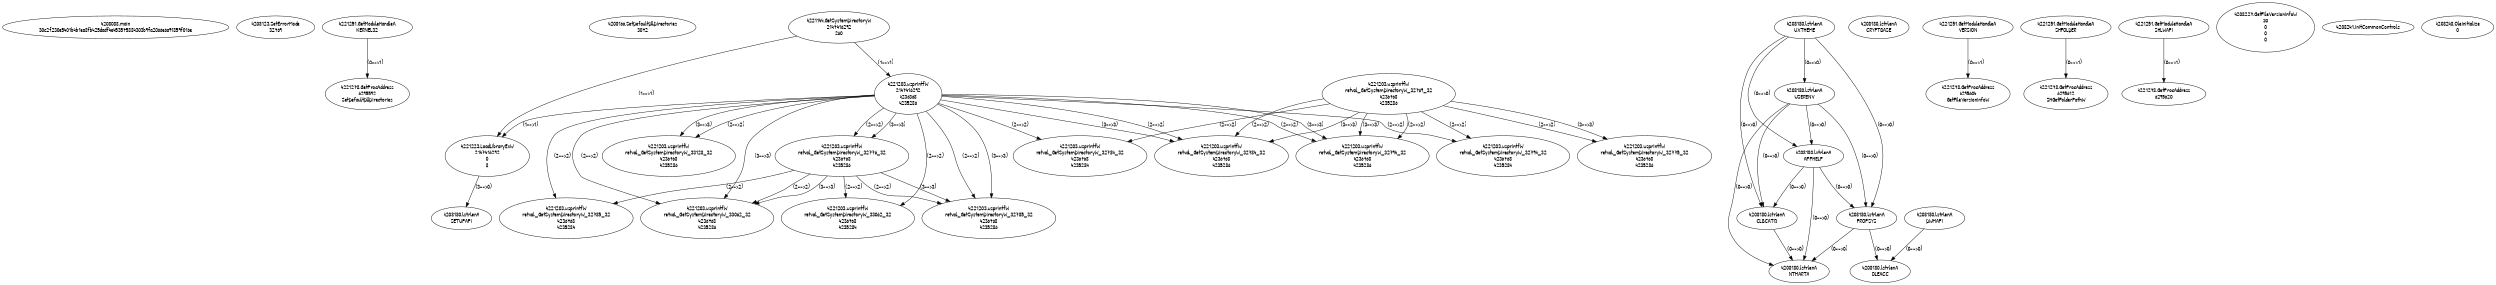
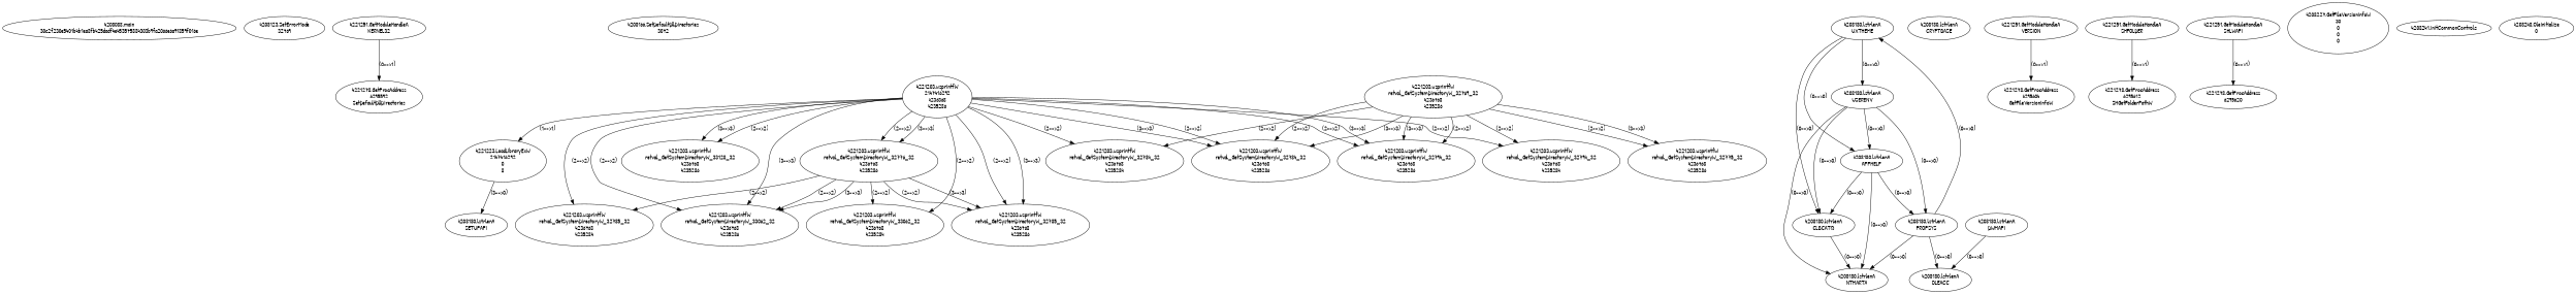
  digraph {
    fontname="Patrick Hand"
    node [fontname="Patrick Hand"]
    edge [fontname="Patrick Hand"]
    n1 [label="4208088.main\n30c2f230e5401b4b1ea8fb425dadf4e453575884303b9fa2066e6a91859f016e"]
    n2 [label="4208123.SetErrorMode\n32769"]
    n3 [label="4221251.GetModuleHandleA\nKERNEL32"]
    n4 [label="4221278.GetProcAddress\n6295592\nSetDefaultDllDirectories"]
    n5 [label="4208166.SetDefaultDllDirectories\n3072"]
-   n6 [label="4221144.GetSystemDirectoryW\n2147416292\n260"]
    n7 [label="4221203.wsprintfW\n2147416292\n4236368\n4235286"]
    n8 [label="4221223.LoadLibraryExW\n2147416292\n0\n8"]
    n9 [label="4221203.wsprintfW\nretval_GetSystemDirectoryW_33128_32\n4236768\n4235286"]
    n10 [label="4221203.wsprintfW\nretval_GetSystemDirectoryW_32776_32\n4236768\n4235286"]
    n11 [label="4221203.wsprintfW\nretval_GetSystemDirectoryW_33062_32\n4236768\n4235286"]
    n12 [label="4221203.wsprintfW\nretval_GetSystemDirectoryW_33062_32\n4236768\n4235284"]
    n13 [label="4221203.wsprintfW\nretval_GetSystemDirectoryW_32784_32\n4236768\n4235286"]
    n14 [label="4221203.wsprintfW\nretval_GetSystemDirectoryW_32785_32\n4236768\n4235286"]
    n15 [label="4221203.wsprintfW\nretval_GetSystemDirectoryW_32784_32\n4236768\n4235284"]
    n16 [label="4221203.wsprintfW\nretval_GetSystemDirectoryW_32785_32\n4236768\n4235284"]
    n17 [label="4221203.wsprintfW\nretval_GetSystemDirectoryW_32794_32\n4236768\n4235286"]
    n18 [label="4221203.wsprintfW\nretval_GetSystemDirectoryW_32794_32\n4236768\n4235284"]
    n19 [label="4208180.lstrlenA\nSETUPAPI"]
    n20 [label="4208180.lstrlenA\nUXTHEME"]
    n21 [label="4208180.lstrlenA\nUSERENV"]
    n22 [label="4208180.lstrlenA\nAPPHELP"]
    n23 [label="4208180.lstrlenA\nPROPSYS"]
    n24 [label="4208180.lstrlenA\nCLBCATQ"]
    n25 [label="4208180.lstrlenA\nNTMARTA"]
    n26 [label="4208180.lstrlenA\nOLEACC"]
    n27 [label="4208180.lstrlenA\nDWMAPI"]
    n28 [label="4208180.lstrlenA\nCRYPTBASE"]
    n29 [label="4221251.GetModuleHandleA\nVERSION"]
    n30 [label="4221278.GetProcAddress\n6295604\nGetFileVersionInfoW"]
    n31 [label="4221251.GetModuleHandleA\nSHFOLDER"]
    n32 [label="4221278.GetProcAddress\n6295612\nSHGetFolderPathW"]
    n33 [label="4221251.GetModuleHandleA\nSHLWAPI"]
    n34 [label="4221278.GetProcAddress\n6295620\n"]
    n35 [label="4208227.GetFileVersionInfoW\n30\n0\n0\n0"]
    n36 [label="4208241.InitCommonControls\n"]
    n37 [label="4208248.OleInitialize\n0"]
    n38 [label="4221203.wsprintfW\nretval_GetSystemDirectoryW_32769_32\n4236768\n4235286"]
    n39 [label="4221203.wsprintfW\nretval_GetSystemDirectoryW_32775_32\n4236768\n4235286"]
    n3 -> n4 [label="(0-->1)"]
-   n6 -> n7 [label="(1-->1)"]
-   n6 -> n8 [label="(1-->1)"]
    n7 -> n8 [label="(1-->1)"]
    n7 -> n9 [label="(2-->2)"]
    n7 -> n9 [label="(3-->3)"]
    n7 -> n10 [label="(2-->2)"]
    n7 -> n10 [label="(3-->3)"]
    n7 -> n11 [label="(2-->2)"]
    n7 -> n11 [label="(3-->3)"]
    n7 -> n12 [label="(2-->2)"]
    n7 -> n13 [label="(2-->2)"]
    n7 -> n13 [label="(3-->3)"]
    n7 -> n14 [label="(2-->2)"]
    n7 -> n14 [label="(3-->3)"]
    n7 -> n15 [label="(2-->2)"]
    n7 -> n16 [label="(2-->2)"]
    n7 -> n17 [label="(2-->2)"]
    n7 -> n17 [label="(3-->3)"]
    n7 -> n18 [label="(2-->2)"]
    n8 -> n19 [label="(3-->0)"]
    n10 -> n11 [label="(2-->2)"]
    n10 -> n11 [label="(3-->3)"]
    n10 -> n12 [label="(2-->2)"]
    n10 -> n14 [label="(2-->2)"]
    n10 -> n14 [label="(3-->3)"]
    n10 -> n16 [label="(2-->2)"]
    n20 -> n21 [label="(0-->0)"]
    n20 -> n22 [label="(0-->0)"]
-   n20 -> n23 [label="(0-->0)"]
+   n23 -> n20 [label="(0-->0)"]
    n20 -> n24 [label="(0-->0)"]
    n21 -> n22 [label="(0-->0)"]
    n21 -> n23 [label="(0-->0)"]
    n21 -> n24 [label="(0-->0)"]
    n21 -> n25 [label="(0-->0)"]
    n22 -> n23 [label="(0-->0)"]
    n22 -> n24 [label="(0-->0)"]
    n22 -> n25 [label="(0-->0)"]
    n23 -> n25 [label="(0-->0)"]
    n23 -> n26 [label="(0-->0)"]
    n24 -> n25 [label="(0-->0)"]
    n27 -> n26 [label="(0-->0)"]
    n29 -> n30 [label="(0-->1)"]
    n31 -> n32 [label="(0-->1)"]
    n33 -> n34 [label="(0-->1)"]
    n38 -> n13 [label="(2-->2)"]
    n38 -> n13 [label="(3-->3)"]
    n38 -> n15 [label="(2-->2)"]
    n38 -> n17 [label="(2-->2)"]
    n38 -> n17 [label="(3-->3)"]
    n38 -> n18 [label="(2-->2)"]
    n38 -> n39 [label="(2-->2)"]
    n38 -> n39 [label="(3-->3)"]
  }
